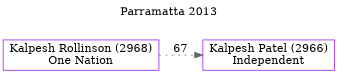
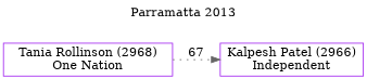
  digraph {
    label="Parramatta 2013"
    labelloc=t
    mclimit=10
    rankdir=LR
    node [shape=box color=purple]
    n1 [label="Kalpesh Patel (2966)\nIndependent"]
-   n2 [label="Kalpesh Rollinson (2968)\nOne Nation"]
+   n2 [label="Tania Rollinson (2968)\nOne Nation"]
    n2 -> n1 [label=67 color=gray40 style=dotted]
  }
